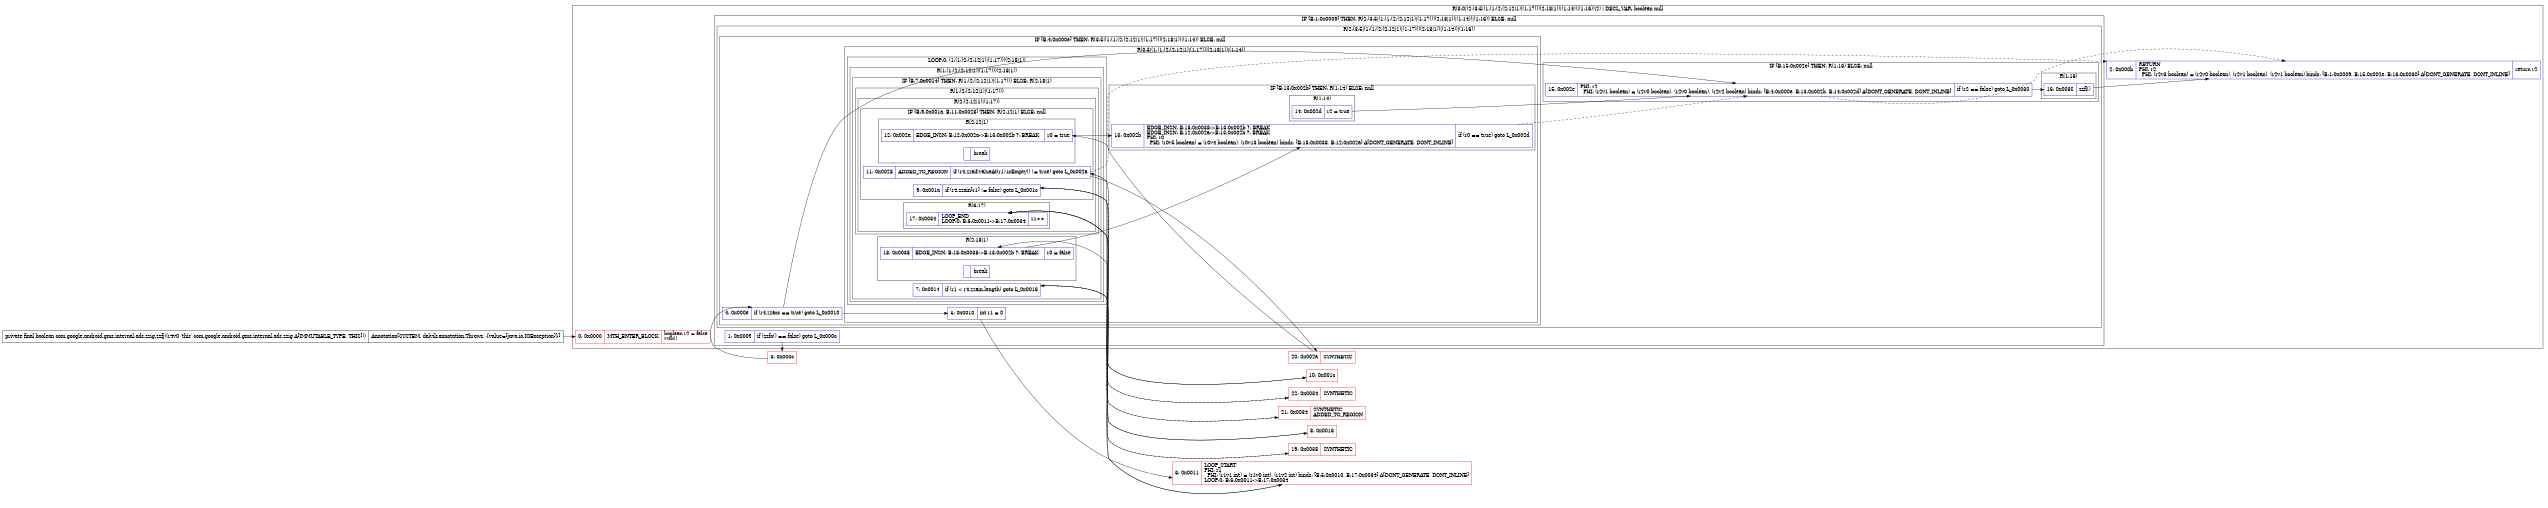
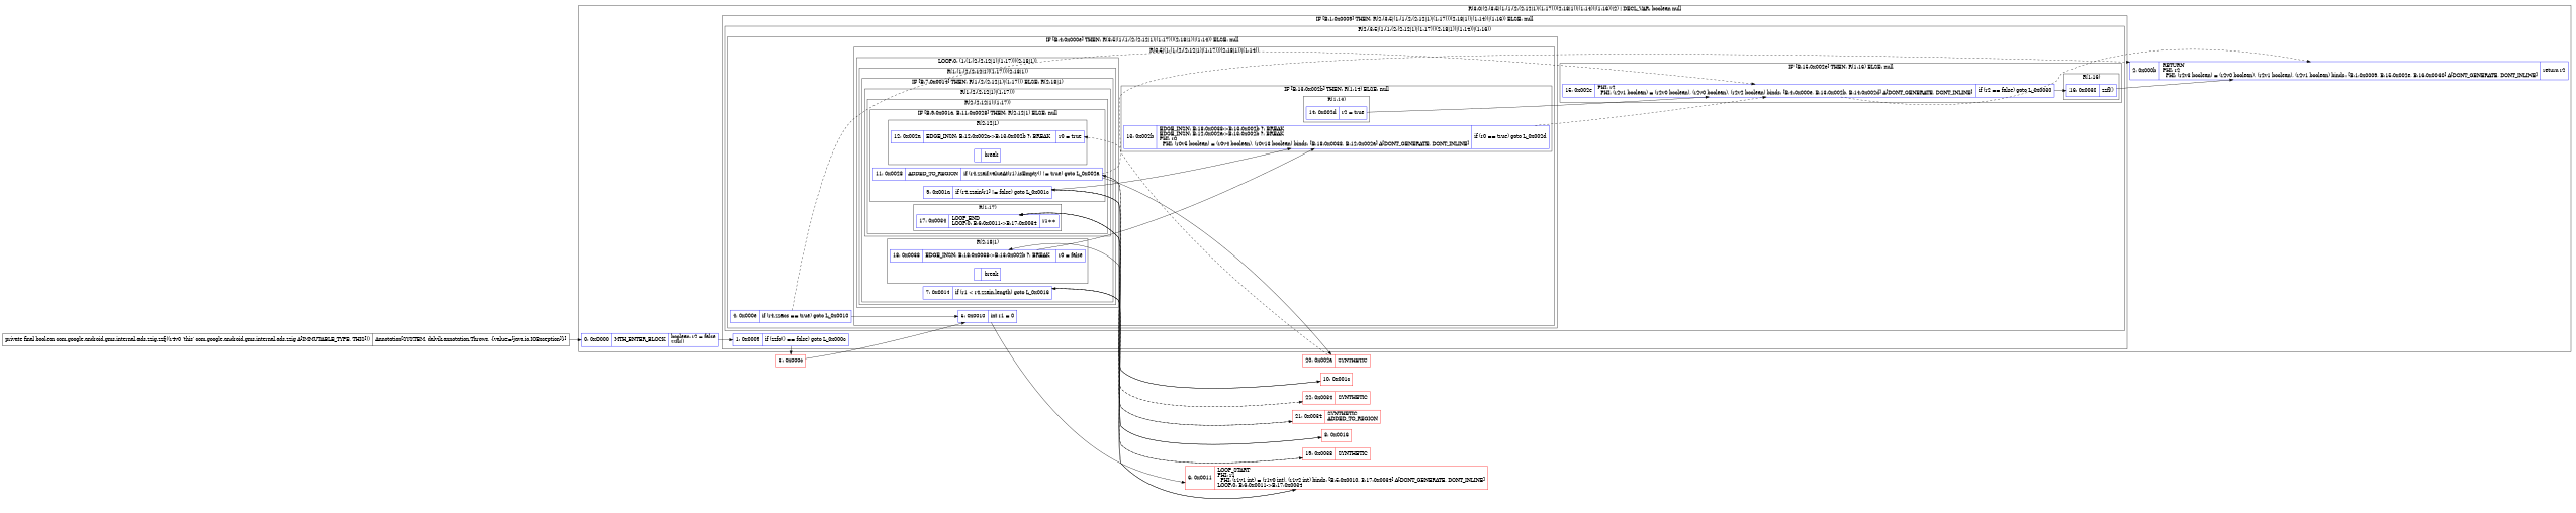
  digraph {
    rankdir=LR
    node [color=blue shape=record]
    n1 [label="{12\:\ 0x002a|EDGE_INSN: B:12:0x002a\-\>B:13:0x002b ?: BREAK  \l|r0 = true\l}"]
    n2 [label="{|break\l}"]
    n3 [label="{9\:\ 0x001a|if (r4.zzain[r1] != false) goto L_0x001c\l}"]
    n4 [label="{11\:\ 0x0028|ADDED_TO_REGION\l|if (r4.zzaif.valueAt(r1).isEmpty() != true) goto L_0x002a\l}"]
    n5 [label="{17\:\ 0x0034|LOOP_END\lLOOP:0: B:6:0x0011\-\>B:17:0x0034\l|r1++\l}"]
    n6 [label="{18\:\ 0x0038|EDGE_INSN: B:18:0x0038\-\>B:13:0x002b ?: BREAK  \l|r0 = false\l}"]
    n7 [label="{|break\l}"]
    n8 [label="{7\:\ 0x0014|if (r1 \< r4.zzain.length) goto L_0x0016\l}"]
    n9 [label="{14\:\ 0x002d|r2 = true\l}"]
    n10 [label="{13\:\ 0x002b|EDGE_INSN: B:18:0x0038\-\>B:13:0x002b ?: BREAK  \lEDGE_INSN: B:12:0x002a\-\>B:13:0x002b ?: BREAK  \lPHI: r0 \l  PHI: (r0v5 boolean) = (r0v4 boolean), (r0v13 boolean) binds: [B:18:0x0038, B:12:0x002a] A[DONT_GENERATE, DONT_INLINE]\l|if (r0 == true) goto L_0x002d\l}"]
    n11 [label="{5\:\ 0x0010|int r1 = 0\l}"]
    n12 [label="{4\:\ 0x000e|if (r4.zzacs == true) goto L_0x0010\l}"]
    n13 [label="{16\:\ 0x0030|zzfl()\l}"]
    n14 [label="{15\:\ 0x002e|PHI: r2 \l  PHI: (r2v1 boolean) = (r2v0 boolean), (r2v0 boolean), (r2v2 boolean) binds: [B:4:0x000e, B:13:0x002b, B:14:0x002d] A[DONT_GENERATE, DONT_INLINE]\l|if (r2 == false) goto L_0x0030\l}"]
    n15 [label="{1\:\ 0x0009|if (zzfo() == false) goto L_0x000c\l}"]
-   n16 [color=red label="{0\:\ 0x0000|MTH_ENTER_BLOCK\l|boolean r2 = false\lzzfk()\l}"]
+   n16 [label="{0\:\ 0x0000|MTH_ENTER_BLOCK\l|boolean r2 = false\lzzfk()\l}"]
    n17 [label="{2\:\ 0x000b|RETURN\lPHI: r2 \l  PHI: (r2v3 boolean) = (r2v0 boolean), (r2v1 boolean), (r2v1 boolean) binds: [B:1:0x0009, B:15:0x002e, B:16:0x0030] A[DONT_GENERATE, DONT_INLINE]\l|return r2\l}"]
    n18 [color=red label="{10\:\ 0x001c}"]
    n19 [color=red label="{21\:\ 0x0034|SYNTHETIC\lADDED_TO_REGION\l}"]
    n20 [color=red label="{20\:\ 0x002a|SYNTHETIC\l}"]
    n21 [color=red label="{22\:\ 0x0034|SYNTHETIC\l}"]
    n22 [color=red label="{6\:\ 0x0011|LOOP_START\lPHI: r1 \l  PHI: (r1v1 int) = (r1v0 int), (r1v2 int) binds: [B:5:0x0010, B:17:0x0034] A[DONT_GENERATE, DONT_INLINE]\lLOOP:0: B:6:0x0011\-\>B:17:0x0034\l}"]
    n23 [color=red label="{8\:\ 0x0016}"]
    n24 [color=red label="{19\:\ 0x0038|SYNTHETIC\l}"]
    n25 [color=red label="{3\:\ 0x000c}"]
    n26 [label="{private final boolean com.google.android.gms.internal.ads.zzig.zzfj((r4v0 'this' com.google.android.gms.internal.ads.zzig A[IMMUTABLE_TYPE, THIS]))  | Annotation[SYSTEM, dalvik.annotation.Throws, \{value=[java.io.IOException]\}]\l}" color=""]
    subgraph cluster_1 {
      label="R(3:0|(2:(3:5|(1:(1:(2:(2:12|1)|(1:17)))(2:18|1))|(1:14))|(1:16))|2) | DECL_VAR: boolean null\l"
      n16
      n17
      subgraph cluster_2 {
        label="IF [B:1:0x0009] THEN: R(2:(3:5|(1:(1:(2:(2:12|1)|(1:17)))(2:18|1))|(1:14))|(1:16)) ELSE: null"
        n15
        subgraph cluster_3 {
          label="R(2:(3:5|(1:(1:(2:(2:12|1)|(1:17)))(2:18|1))|(1:14))|(1:16))"
          subgraph cluster_4 {
            label="IF [B:4:0x000e] THEN: R(3:5|(1:(1:(2:(2:12|1)|(1:17)))(2:18|1))|(1:14)) ELSE: null"
            n12
            subgraph cluster_5 {
              label="R(3:5|(1:(1:(2:(2:12|1)|(1:17)))(2:18|1))|(1:14))"
              n11
              subgraph cluster_6 {
                label="LOOP:0: (1:(1:(2:(2:12|1)|(1:17)))(2:18|1))"
                subgraph cluster_7 {
                  label="R(1:(1:(2:(2:12|1)|(1:17)))(2:18|1))"
                  subgraph cluster_8 {
                    label="IF [B:7:0x0014] THEN: R(1:(2:(2:12|1)|(1:17))) ELSE: R(2:18|1)"
                    n8
                    subgraph cluster_9 {
                      label="R(1:(2:(2:12|1)|(1:17)))"
                      subgraph cluster_10 {
                        label="R(2:(2:12|1)|(1:17))"
                        subgraph cluster_11 {
                          label="IF [B:9:0x001a, B:11:0x0028] THEN: R(2:12|1) ELSE: null"
                          n3
                          n4
                          subgraph cluster_12 {
                            label="R(2:12|1)"
                            n1
                            n2
                          }
                        }
                        subgraph cluster_13 {
-                         label="R(6:17)"
+                         label="R(1:17)"
                          n5
                        }
                      }
                    }
                    subgraph cluster_14 {
                      label="R(2:18|1)"
                      n6
                      n7
                    }
                  }
                }
              }
              subgraph cluster_15 {
                label="IF [B:13:0x002b] THEN: R(1:14) ELSE: null"
                n10
                subgraph cluster_16 {
                  label="R(1:14)"
                  n9
                }
              }
            }
          }
          subgraph cluster_17 {
            label="IF [B:15:0x002e] THEN: R(1:16) ELSE: null"
            n14
            subgraph cluster_18 {
              label="R(1:16)"
              n13
            }
          }
        }
      }
    }
-   n1 -> n10
+   n3 -> n10
    n3 -> n18
    n3 -> n19 [style=dashed]
    n4 -> n17 [style=dashed]
    n4 -> n20
    n4 -> n21 [style=dashed]
    n5 -> n22
    n6 -> n10
    n8 -> n23
    n8 -> n24 [style=dashed]
    n9 -> n14
    n10 -> n14 [style=dashed]
    n11 -> n22
    n12 -> n11
-   n12 -> n14 [style=solid]
+   n12 -> n14 [style=dashed]
    n13 -> n17
    n14 -> n13
    n14 -> n17 [style=dashed]
    n15 -> n25
+   n16 -> n15
    n18 -> n4
    n19 -> n5
-   n20 -> n1
-   n21 -> n5
+   n20 -> n1 [style=dashed]
+   n21 -> n5 [style=dashed]
    n22 -> n8
    n23 -> n3
    n24 -> n6
-   n25 -> n12
+   n25 -> n11
    n26 -> n16
  }
